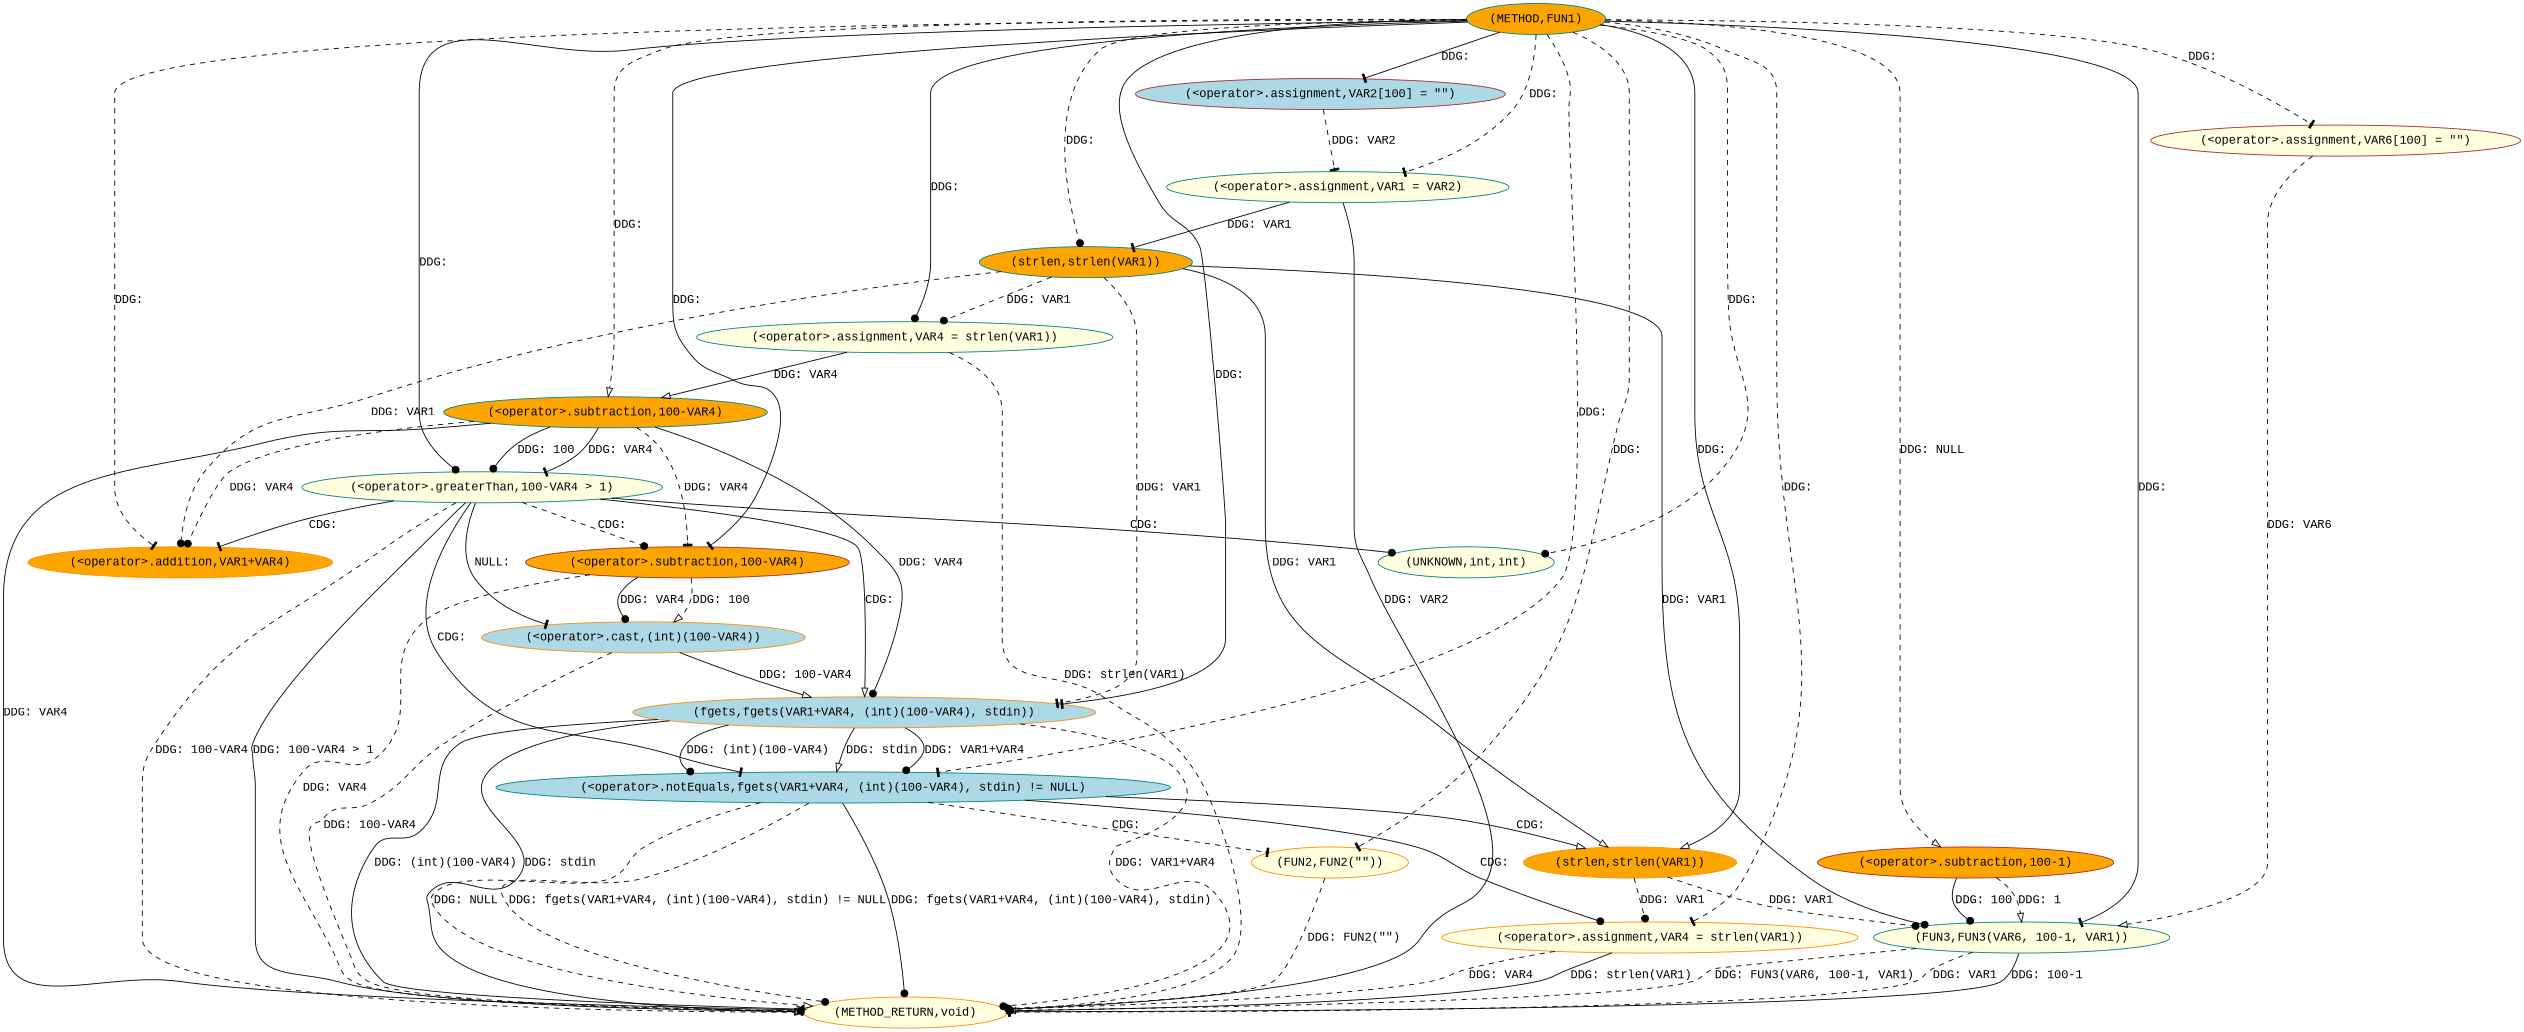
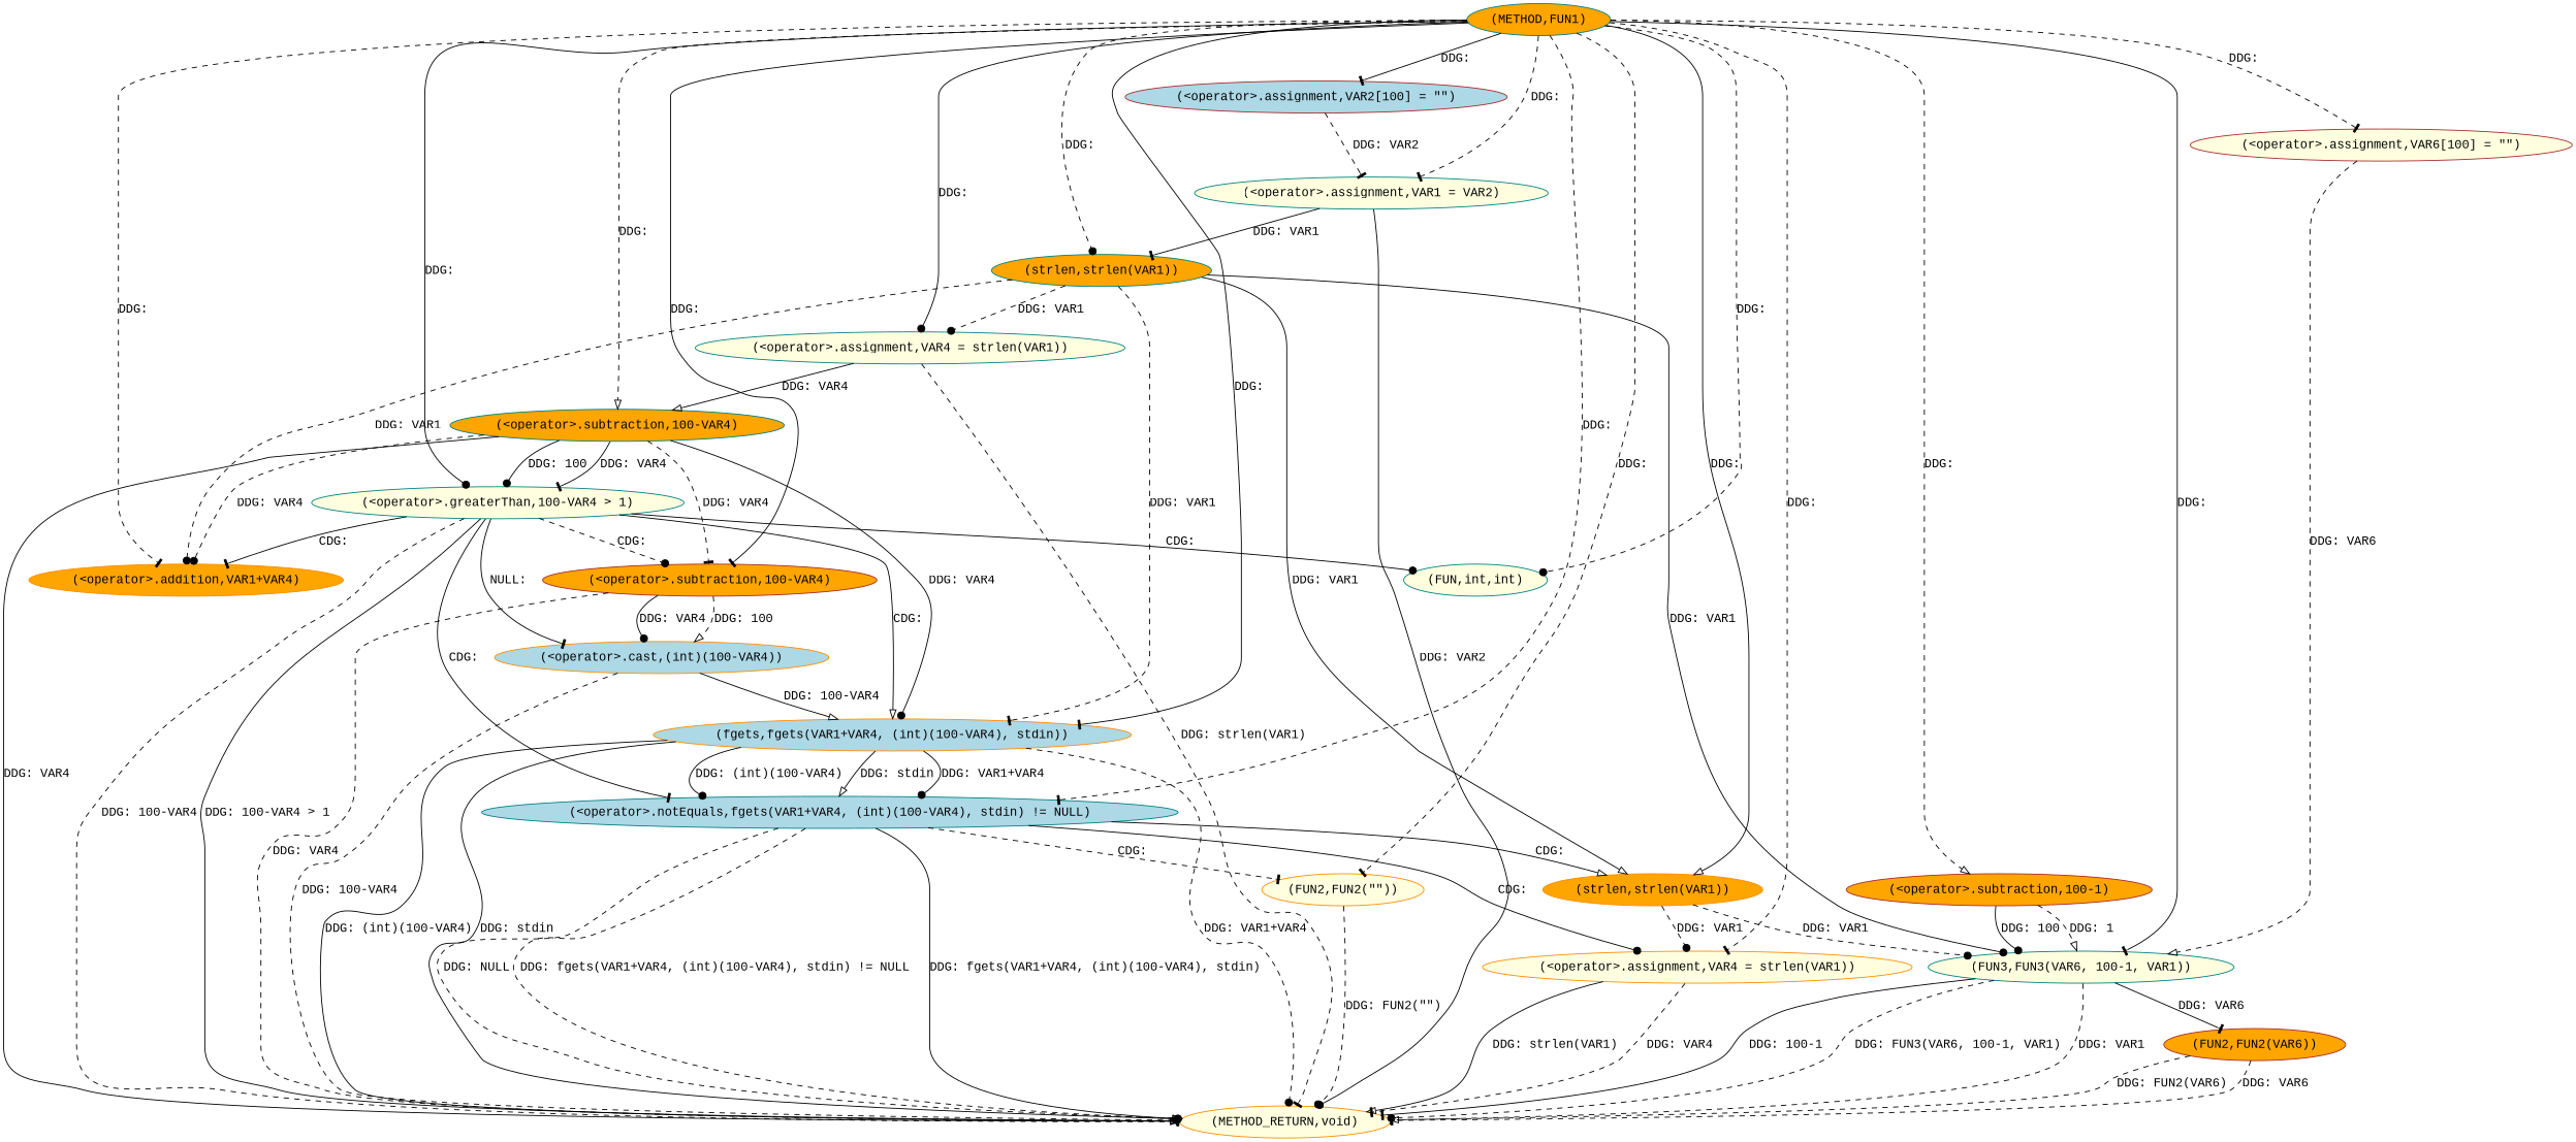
  digraph {
    fontname="Liberation Mono"
    node [color=teal fillcolor=lightyellow fontname="Liberation Mono" style=filled]
    edge [arrowhead=tee fontname="Liberation Mono" style=solid]
    n1 [fillcolor=orange label="(METHOD,FUN1)"]
    n2 [color=brown fillcolor=lightblue label="(<operator>.assignment,VAR2[100] = \"\")"]
    n3 [label="(<operator>.assignment,VAR1 = VAR2)"]
    n4 [label="(<operator>.assignment,VAR4 = strlen(VAR1))"]
    n5 [fillcolor=orange label="(strlen,strlen(VAR1))"]
    n6 [label="(<operator>.greaterThan,100-VAR4 > 1)"]
    n7 [fillcolor=orange label="(<operator>.subtraction,100-VAR4)"]
    n8 [fillcolor=lightblue label="(<operator>.notEquals,fgets(VAR1+VAR4, (int)(100-VAR4), stdin) != NULL)"]
    n9 [color=darkorange fillcolor=lightblue label="(fgets,fgets(VAR1+VAR4, (int)(100-VAR4), stdin))"]
    n10 [color=darkorange fillcolor=orange label="(<operator>.addition,VAR1+VAR4)"]
    n11 [color=brown fillcolor=orange label="(<operator>.subtraction,100-VAR4)"]
    n12 [color=darkorange label="(<operator>.assignment,VAR4 = strlen(VAR1))"]
    n13 [color=darkorange fillcolor=orange label="(strlen,strlen(VAR1))"]
    n14 [color=darkorange label="(FUN2,FUN2(\"\"))"]
    n15 [color=brown label="(<operator>.assignment,VAR6[100] = \"\")"]
    n16 [label="(FUN3,FUN3(VAR6, 100-1, VAR1))"]
    n17 [color=brown fillcolor=orange label="(<operator>.subtraction,100-1)"]
-   n18 [label="(UNKNOWN,int,int)"]
+   n18 [label="(FUN,int,int)"]
    n19 [color=darkorange label="(METHOD_RETURN,void)"]
    n20 [color=darkorange fillcolor=lightblue label="(<operator>.cast,(int)(100-VAR4))"]
+   n21 [color=brown fillcolor=orange label="(FUN2,FUN2(VAR6))"]
    n1 -> n2 [label="DDG: "]
    n1 -> n3 [label="DDG: " style=dashed]
    n1 -> n4 [arrowhead=dot label="DDG: "]
    n1 -> n5 [arrowhead=dot label="DDG: " style=dashed]
    n1 -> n6 [arrowhead=dot label="DDG: "]
    n1 -> n7 [arrowhead=onormal label="DDG: " style=dashed]
    n1 -> n8 [label="DDG: " style=dashed]
    n1 -> n9 [label="DDG: "]
    n1 -> n10 [label="DDG: " style=dashed]
    n1 -> n11 [label="DDG: "]
    n1 -> n12 [label="DDG: " style=dashed]
    n1 -> n13 [arrowhead=onormal label="DDG: "]
    n1 -> n14 [label="DDG: " style=dashed]
    n1 -> n15 [label="DDG: " style=dashed]
    n1 -> n16 [label="DDG: "]
-   n1 -> n17 [arrowhead=onormal label="DDG: NULL" style=dashed]
+   n1 -> n17 [arrowhead=onormal label="DDG: " style=dashed]
    n1 -> n18 [arrowhead=dot label="DDG: " style=dashed]
    n2 -> n3 [label="DDG: VAR2" style=dashed]
    n3 -> n5 [label="DDG: VAR1"]
    n3 -> n19 [arrowhead=dot label="DDG: VAR2"]
    n4 -> n7 [arrowhead=onormal label="DDG: VAR4"]
    n4 -> n19 [label="DDG: strlen(VAR1)" style=dashed]
    n5 -> n4 [arrowhead=dot label="DDG: VAR1" style=dashed]
    n5 -> n9 [label="DDG: VAR1" style=dashed]
    n5 -> n10 [arrowhead=dot label="DDG: VAR1" style=dashed]
    n5 -> n13 [arrowhead=onormal label="DDG: VAR1"]
    n5 -> n16 [arrowhead=dot label="DDG: VAR1"]
    n6 -> n8 [label="CDG: "]
    n6 -> n9 [arrowhead=onormal label="CDG: "]
    n6 -> n10 [label="CDG: "]
    n6 -> n11 [arrowhead=dot label="CDG: " style=dashed]
    n6 -> n18 [arrowhead=dot label="CDG: "]
    n6 -> n19 [arrowhead=onormal label="DDG: 100-VAR4 > 1"]
    n6 -> n19 [arrowhead=onormal label="DDG: 100-VAR4" style=dashed]
    n6 -> n20 [label="NULL: "]
    n7 -> n6 [arrowhead=dot label="DDG: 100"]
    n7 -> n6 [label="DDG: VAR4"]
    n7 -> n9 [arrowhead=dot label="DDG: VAR4"]
    n7 -> n10 [arrowhead=dot label="DDG: VAR4" style=dashed]
    n7 -> n11 [label="DDG: VAR4" style=dashed]
    n7 -> n19 [label="DDG: VAR4"]
    n8 -> n12 [arrowhead=dot label="CDG: "]
    n8 -> n13 [arrowhead=onormal label="CDG: "]
    n8 -> n14 [label="CDG: " style=dashed]
    n8 -> n19 [arrowhead=dot label="DDG: fgets(VAR1+VAR4, (int)(100-VAR4), stdin) != NULL" style=dashed]
    n8 -> n19 [arrowhead=dot label="DDG: fgets(VAR1+VAR4, (int)(100-VAR4), stdin)"]
    n8 -> n19 [arrowhead=onormal label="DDG: NULL" style=dashed]
    n9 -> n8 [arrowhead=dot label="DDG: VAR1+VAR4"]
    n9 -> n8 [arrowhead=dot label="DDG: (int)(100-VAR4)"]
    n9 -> n8 [arrowhead=onormal label="DDG: stdin"]
    n9 -> n19 [arrowhead=dot label="DDG: VAR1+VAR4" style=dashed]
    n9 -> n19 [arrowhead=onormal label="DDG: (int)(100-VAR4)"]
    n9 -> n19 [arrowhead=onormal label="DDG: stdin"]
    n11 -> n19 [label="DDG: VAR4" style=dashed]
    n11 -> n20 [arrowhead=onormal label="DDG: 100" style=dashed]
    n11 -> n20 [arrowhead=dot label="DDG: VAR4"]
    n12 -> n19 [arrowhead=onormal label="DDG: strlen(VAR1)"]
    n12 -> n19 [label="DDG: VAR4" style=dashed]
    n13 -> n12 [arrowhead=dot label="DDG: VAR1" style=dashed]
    n13 -> n16 [arrowhead=dot label="DDG: VAR1" style=dashed]
    n14 -> n19 [arrowhead=dot label="DDG: FUN2(\"\")" style=dashed]
    n15 -> n16 [arrowhead=onormal label="DDG: VAR6" style=dashed]
    n16 -> n19 [label="DDG: 100-1"]
    n16 -> n19 [arrowhead=dot label="DDG: FUN3(VAR6, 100-1, VAR1)" style=dashed]
    n16 -> n19 [label="DDG: VAR1" style=dashed]
+   n16 -> n21 [label="DDG: VAR6"]
    n17 -> n16 [arrowhead=dot label="DDG: 100"]
    n17 -> n16 [arrowhead=onormal label="DDG: 1" style=dashed]
    n20 -> n9 [arrowhead=onormal label="DDG: 100-VAR4"]
    n20 -> n19 [arrowhead=dot label="DDG: 100-VAR4" style=dashed]
+   n21 -> n19 [label="DDG: VAR6" style=dashed]
+   n21 -> n19 [arrowhead=onormal label="DDG: FUN2(VAR6)" style=dashed]
  }
